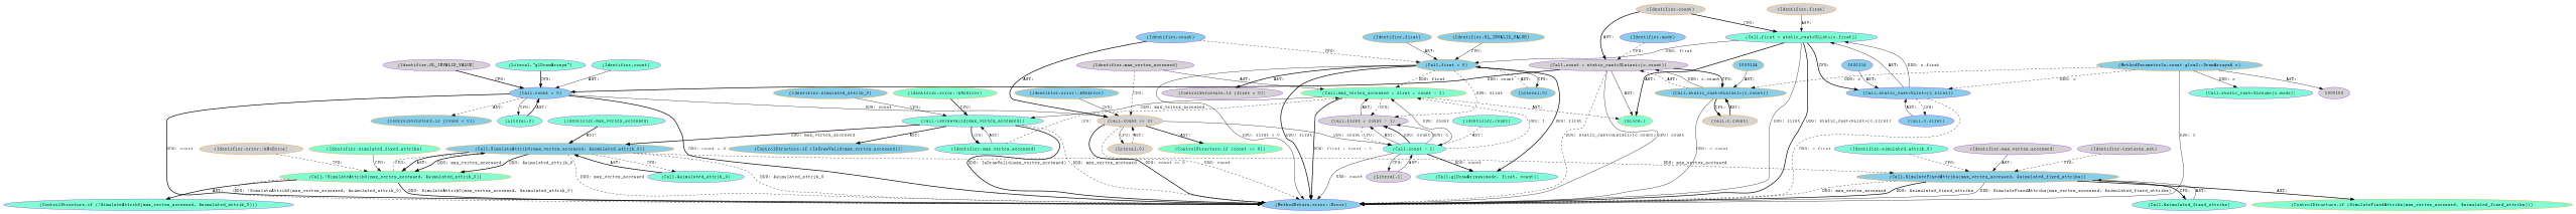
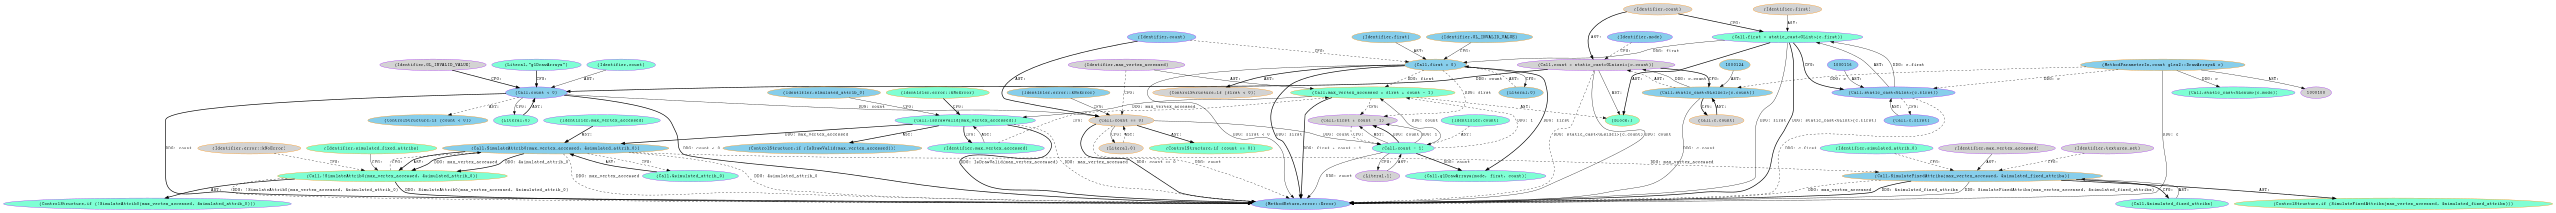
  digraph {
    fontname="Courier Prime"
    node [color=purple fillcolor=aquamarine fontname="Courier Prime" style=filled]
    edge [fontname="Courier Prime" style=solid]
    n1 [color=darkorange label="(Call,max_vertex_accessed = first + count - 1)"]
    n2 [label="(Call,IsDrawValid(max_vertex_accessed))"]
    n3 [fillcolor=lightgrey label="(Call,first + count - 1)"]
    n4 [color=darkorange label="(Block,)"]
    n5 [fillcolor=skyblue label="(MethodReturn,error::Error)"]
    n6 [color=darkorange fillcolor=skyblue label="(Call,SimulateAttrib0(max_vertex_accessed, &simulated_attrib_0))"]
    n7 [label="(Identifier,max_vertex_accessed)"]
    n8 [color=darkorange fillcolor=skyblue label="(ControlStructure,if (IsDrawValid(max_vertex_accessed)))"]
    n9 [label="(Call,count - 1)"]
    n10 [color=darkorange fillcolor=skyblue label="(Call,first < 0)"]
    n11 [label="(Call,glDrawArrays(mode, first, count))"]
-   n12 [fillcolor=lightgrey label="(ControlStructure,if (first < 0))"]
+   n12 [color=darkorange fillcolor=lightgrey label="(ControlStructure,if (first < 0))"]
    n13 [color=darkorange fillcolor=skyblue label="(Literal,0)"]
    n14 [label="(Call,first = static_cast<GLint>(c.first))"]
    n15 [fillcolor=skyblue label="(Call,static_cast<GLint>(c.first))"]
    n16 [fillcolor=skyblue label="(Call,c.first)"]
    n17 [color=darkorange fillcolor=skyblue label="(MethodParameterIn,const gles2::DrawArrays& c)"]
    n18 [color=darkorange fillcolor=skyblue label="(Call,static_cast<GLsizei>(c.count))"]
    n19 [label="(Call,static_cast<GLenum>(c.mode))"]
    1000100 [fillcolor=lightgrey]
    n21 [fillcolor=lightgrey label="(Call,count = static_cast<GLsizei>(c.count))"]
    n22 [color=darkorange fillcolor=lightgrey label="(Call,c.count)"]
    n23 [fillcolor=lightgrey label="(Literal,1)"]
    n24 [color=darkorange fillcolor=lightgrey label="(Call,count == 0)"]
    n25 [color=darkorange label="(ControlStructure,if (count == 0))"]
    n26 [color=darkorange fillcolor=lightgrey label="(Literal,0)"]
    n27 [fillcolor=skyblue label="(Call,count < 0)"]
    n28 [label="(Literal,0)"]
    n29 [color=darkorange fillcolor=skyblue label="(ControlStructure,if (count < 0))"]
    n30 [color=darkorange label="(Call,!SimulateAttrib0(max_vertex_accessed, &simulated_attrib_0))"]
    n31 [color=darkorange fillcolor=skyblue label="(Call,SimulateFixedAttribs(max_vertex_accessed, &simulated_fixed_attribs))"]
    n32 [label="(Call,&simulated_attrib_0)"]
    n33 [label="(ControlStructure,if (!SimulateAttrib0(max_vertex_accessed, &simulated_attrib_0)))"]
    n34 [label="(Call,&simulated_fixed_attribs)"]
    n35 [color=darkorange label="(ControlStructure,if (SimulateFixedAttribs(max_vertex_accessed, &simulated_fixed_attribs)))"]
    n36 [color=darkorange fillcolor=lightgrey label="(Identifier,error::kNoError)"]
    n37 [color=darkorange fillcolor=lightgrey label="(Identifier,count)"]
    n38 [label="(Literal,\"glDrawArrays\")"]
    n39 [color=darkorange fillcolor=skyblue label="(Identifier,simulated_attrib_0)"]
    n40 [label="(Identifier,max_vertex_accessed)"]
    n41 [fillcolor=skyblue label="(Identifier,count)"]
    n42 [color=darkorange fillcolor=skyblue label="(Identifier,first)"]
    n43 [label="(Identifier,simulated_attrib_0)"]
    n44 [color=darkorange fillcolor=skyblue label="(Identifier,error::kNoError)"]
    n45 [label="(Identifier,count)"]
    n46 [color=darkorange fillcolor=skyblue label="(Identifier,GL_INVALID_VALUE)"]
    n47 [fillcolor=lightgrey label="(Identifier,max_vertex_accessed)"]
    n48 [label="(Identifier,count)"]
    n49 [fillcolor=skyblue label="(Identifier,mode)"]
    n50 [color=darkorange label="(Identifier,error::kNoError)"]
    n51 [fillcolor=lightgrey label="(Identifier,max_vertex_accessed)"]
    n52 [color=darkorange fillcolor=lightgrey label="(Identifier,first)"]
    n53 [fillcolor=lightgrey label="(Identifier,textures_set)"]
    n54 [color=darkorange label="(Identifier,simulated_fixed_attribs)"]
    n55 [fillcolor=lightgrey label="(Identifier,GL_INVALID_VALUE)"]
    1000116 [fillcolor=skyblue]
    1000124 [color=darkorange fillcolor=skyblue]
    n1 -> n2 [label="DDG: max_vertex_accessed"]
    n1 -> n3 [label="CFG: " style=dashed]
    n1 -> n4 [label="AST: " style=dashed]
    n1 -> n5 [label="DDG: first + count - 1" style=bold]
    n2 -> n5 [label="DDG: IsDrawValid(max_vertex_accessed)" style=bold]
    n2 -> n5 [label="DDG: max_vertex_accessed" style=dashed]
    n2 -> n6 [label="DDG: max_vertex_accessed" style=bold]
    n2 -> n7 [label="CFG: " style=bold]
    n2 -> n8 [label="AST: " style=bold]
-   n3 -> n1 [label="AST: "]
    n3 -> n9 [label="CFG: " style=dashed]
    n6 -> n5 [label="DDG: max_vertex_accessed" style=dashed]
    n6 -> n5 [label="DDG: &simulated_attrib_0" style=dashed]
    n6 -> n30 [label="AST: " style=bold]
    n6 -> n30 [label="DDG: max_vertex_accessed" style=bold]
    n6 -> n30 [label="DDG: &simulated_attrib_0" style=bold]
    n6 -> n31 [label="DDG: max_vertex_accessed" style=dashed]
    n6 -> n32 [label="CFG: " style=dashed]
    n7 -> n1 [label="CFG: " style=dashed]
    n7 -> n2 [label="AST: "]
    n9 -> n1 [label="DDG: count"]
    n9 -> n1 [label="DDG: 1" style=dashed]
    n9 -> n3 [label="AST: "]
    n9 -> n3 [label="DDG: count" style=bold]
    n9 -> n3 [label="DDG: 1"]
    n9 -> n5 [label="DDG: count"]
    n9 -> n11 [label="DDG: count" style=bold]
    n9 -> n23 [label="CFG: "]
    n10 -> n1 [label="DDG: first" style=dashed]
    n10 -> n3 [label="DDG: first" style=dashed]
    n10 -> n5 [label="DDG: first < 0"]
    n10 -> n5 [label="DDG: first" style=bold]
    n10 -> n11 [label="DDG: first" style=bold]
    n10 -> n12 [label="AST: " style=bold]
    n10 -> n13 [label="CFG: "]
    n13 -> n10 [label="AST: " style=dashed]
    n14 -> n4 [label="AST: " style=bold]
    n14 -> n5 [label="DDG: first"]
    n14 -> n5 [label="DDG: static_cast<GLint>(c.first)" style=bold]
    n14 -> n10 [label="DDG: first"]
    n14 -> n15 [label="CFG: " style=bold]
    n15 -> n5 [label="DDG: c.first" style=dashed]
    n15 -> n14 [label="AST: "]
    n15 -> n14 [label="DDG: c.first"]
    n15 -> n16 [label="CFG: " style=dashed]
    n16 -> n15 [label="AST: "]
    n17 -> n5 [label="DDG: c"]
    n17 -> n15 [label="DDG: c" style=dashed]
    n17 -> n18 [label="DDG: c" style=dashed]
    n17 -> n19 [label="DDG: c"]
    n17 -> 1000100 [label="AST: "]
    n18 -> n5 [label="DDG: c.count"]
    n18 -> n21 [label="AST: " style=dashed]
    n18 -> n21 [label="DDG: c.count"]
    n18 -> n22 [label="CFG: " style=bold]
    n21 -> n4 [label="AST: "]
    n21 -> n5 [label="DDG: static_cast<GLsizei>(c.count)" style=dashed]
    n21 -> n5 [label="DDG: count"]
    n21 -> n18 [label="CFG: " style=bold]
    n21 -> n27 [label="DDG: count" style=bold]
    n22 -> n18 [label="AST: " style=bold]
    n23 -> n9 [label="AST: "]
    n24 -> n5 [label="DDG: count == 0" style=bold]
    n24 -> n5 [label="DDG: count" style=dashed]
    n24 -> n9 [label="DDG: count"]
    n24 -> n25 [label="AST: " style=bold]
    n24 -> n26 [label="CFG: "]
    n26 -> n24 [label="AST: " style=dashed]
    n27 -> n5 [label="DDG: count < 0" style=bold]
    n27 -> n5 [label="DDG: count" style=bold]
    n27 -> n24 [label="DDG: count"]
    n27 -> n28 [label="CFG: "]
    n27 -> n29 [label="AST: " style=dashed]
    n28 -> n27 [label="AST: " style=bold]
    n30 -> n5 [label="DDG: SimulateAttrib0(max_vertex_accessed, &simulated_attrib_0)" style=bold]
    n30 -> n5 [label="DDG: !SimulateAttrib0(max_vertex_accessed, &simulated_attrib_0)" style=dashed]
    n30 -> n6 [label="CFG: " style=dashed]
    n30 -> n33 [label="AST: " style=bold]
    n31 -> n5 [label="DDG: max_vertex_accessed" style=dashed]
    n31 -> n5 [label="DDG: &simulated_fixed_attribs" style=bold]
    n31 -> n5 [label="DDG: SimulateFixedAttribs(max_vertex_accessed, &simulated_fixed_attribs)"]
    n31 -> n34 [label="CFG: " style=bold]
    n31 -> n35 [label="AST: " style=bold]
    n32 -> n6 [label="AST: " style=bold]
    n34 -> n31 [label="AST: "]
    n36 -> n30 [label="CFG: " style=dashed]
    n37 -> n14 [label="CFG: " style=bold]
    n37 -> n21 [label="AST: " style=bold]
    n38 -> n27 [label="CFG: " style=bold]
    n39 -> n2 [label="CFG: "]
    n40 -> n6 [label="AST: " style=bold]
    n41 -> n10 [label="CFG: " style=dashed]
    n41 -> n24 [label="AST: " style=bold]
    n42 -> n10 [label="AST: "]
    n43 -> n31 [label="CFG: " style=dashed]
    n44 -> n24 [label="CFG: "]
    n45 -> n27 [label="AST: "]
    n46 -> n10 [label="CFG: "]
    n47 -> n31 [label="AST: "]
    n48 -> n9 [label="AST: " style=dashed]
    n49 -> n21 [label="CFG: " style=dashed]
    n50 -> n2 [label="CFG: " style=bold]
    n51 -> n1 [label="AST: "]
    n51 -> n24 [label="CFG: " style=dashed]
    n52 -> n14 [label="AST: "]
    n53 -> n31 [label="CFG: " style=dashed]
    n54 -> n30 [label="CFG: "]
    n55 -> n27 [label="CFG: " style=bold]
    1000116 -> n15 [label="AST: "]
    1000124 -> n18 [label="AST: "]
  }
